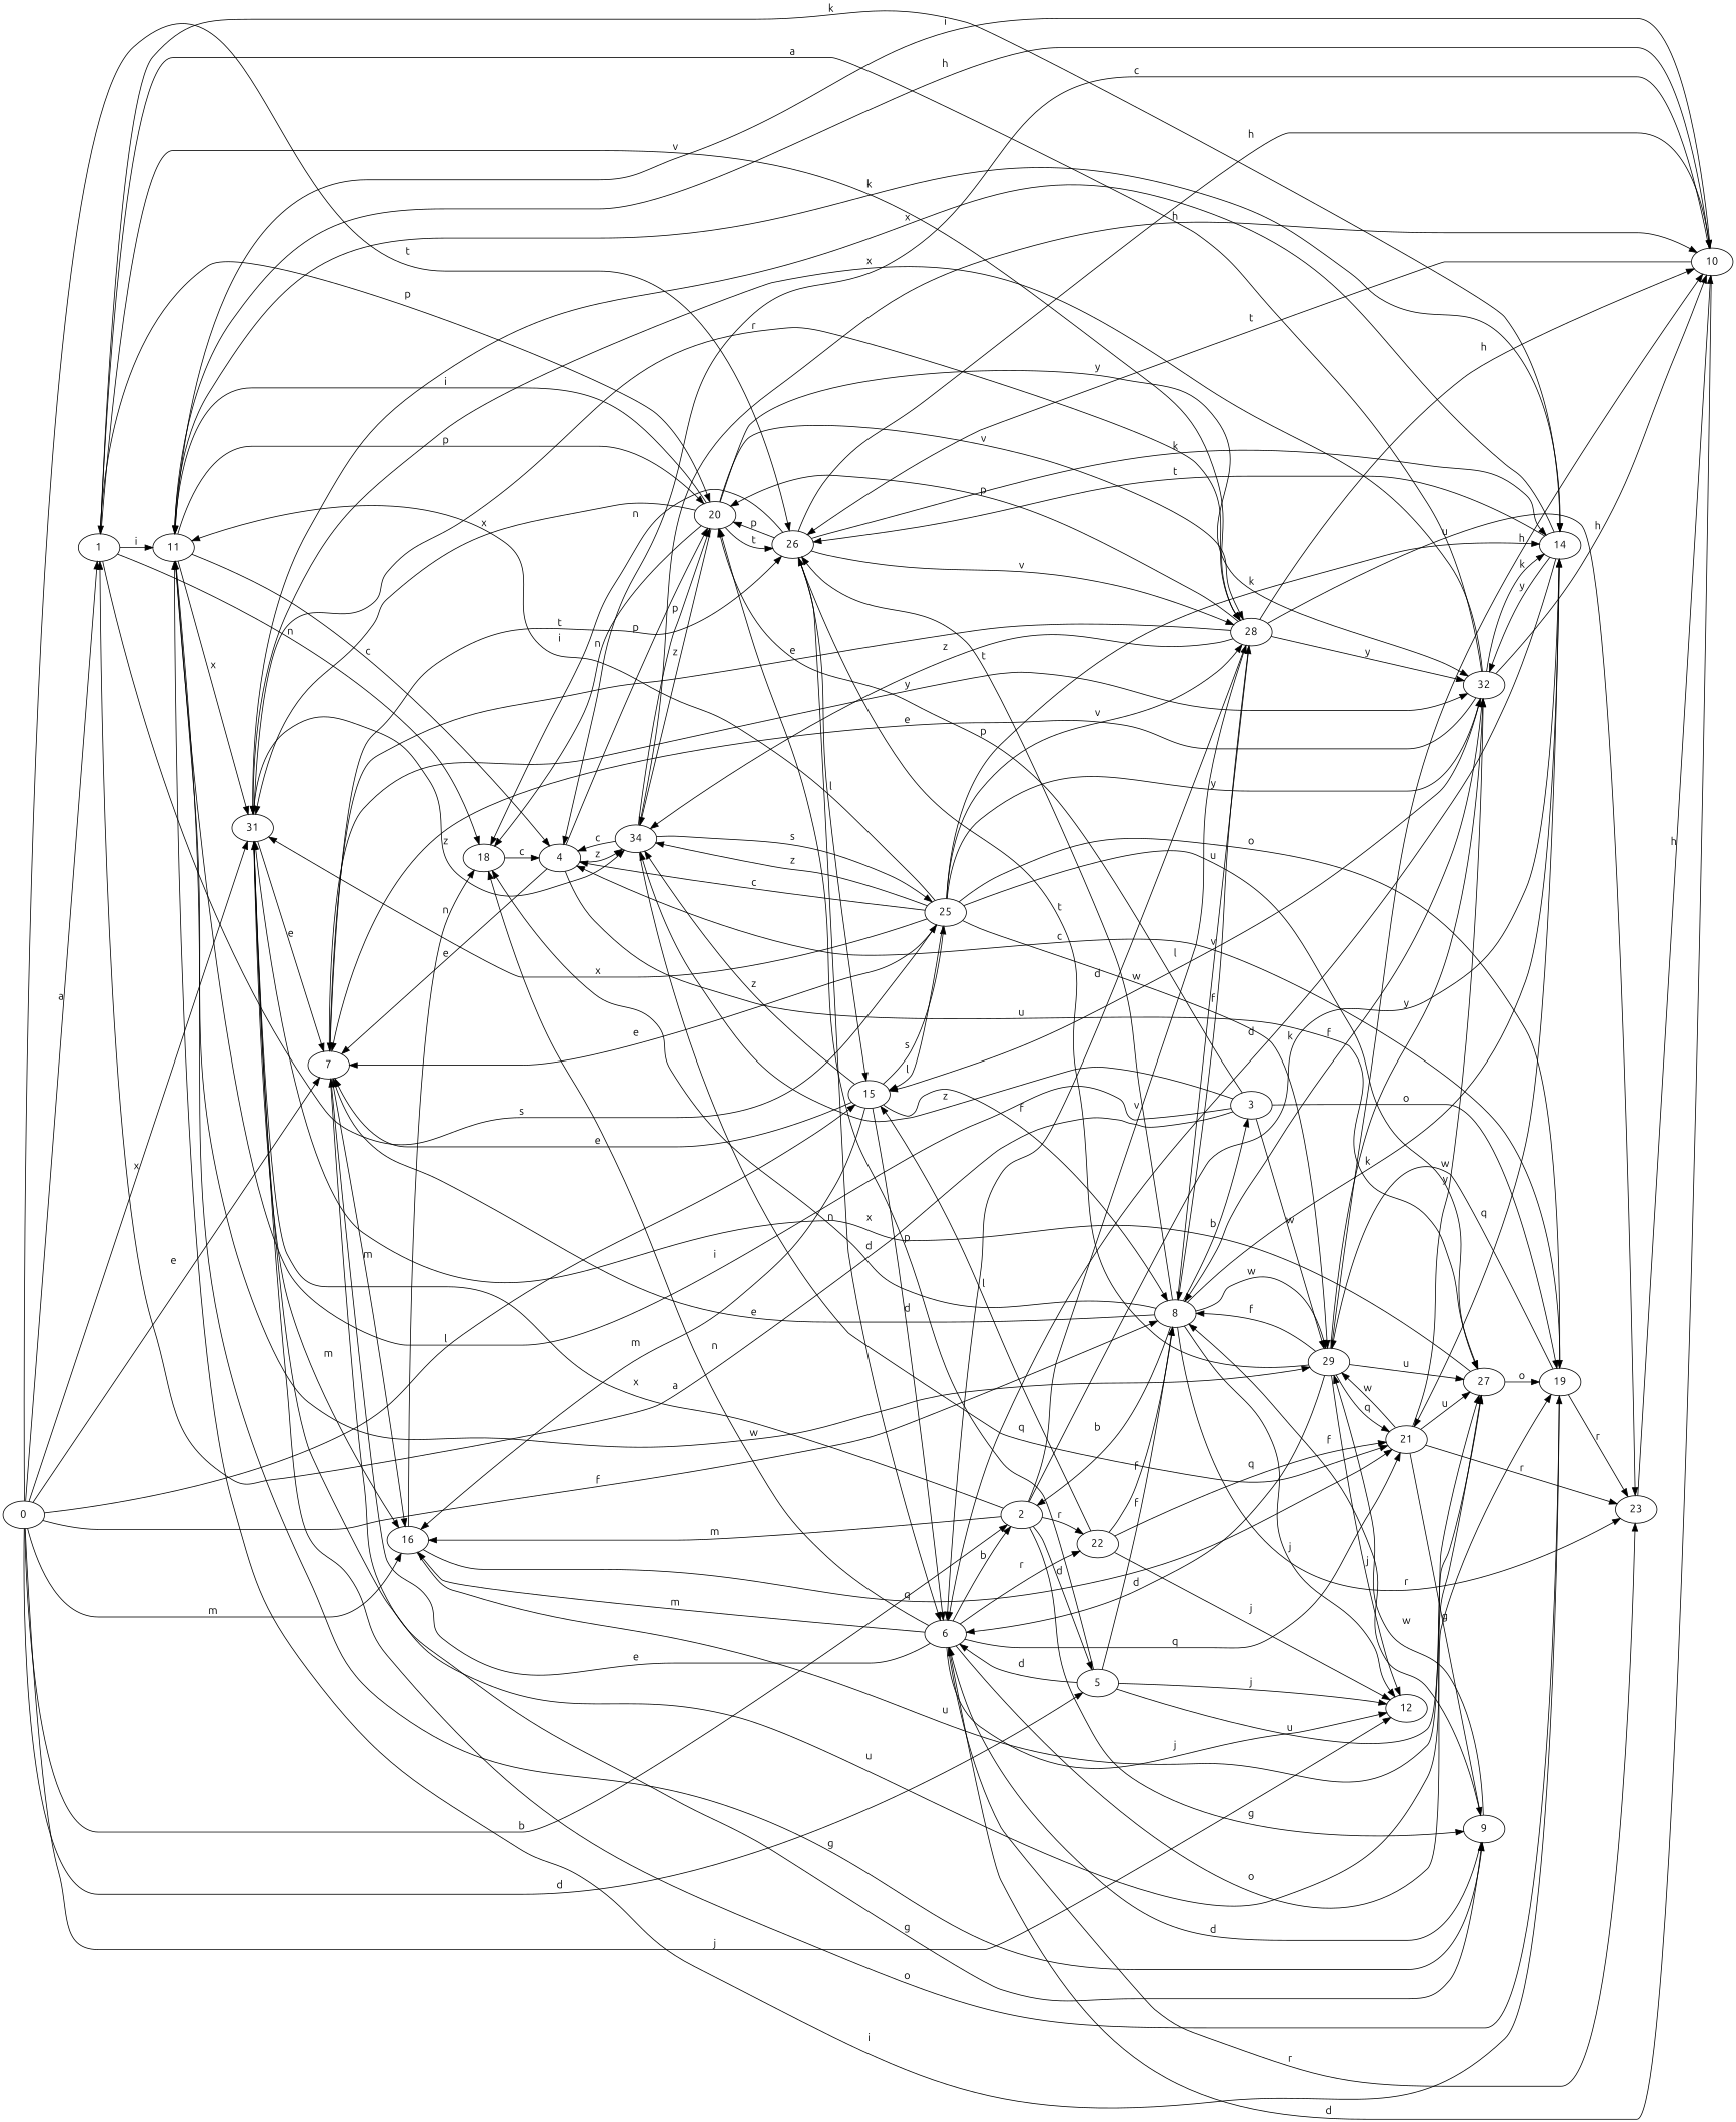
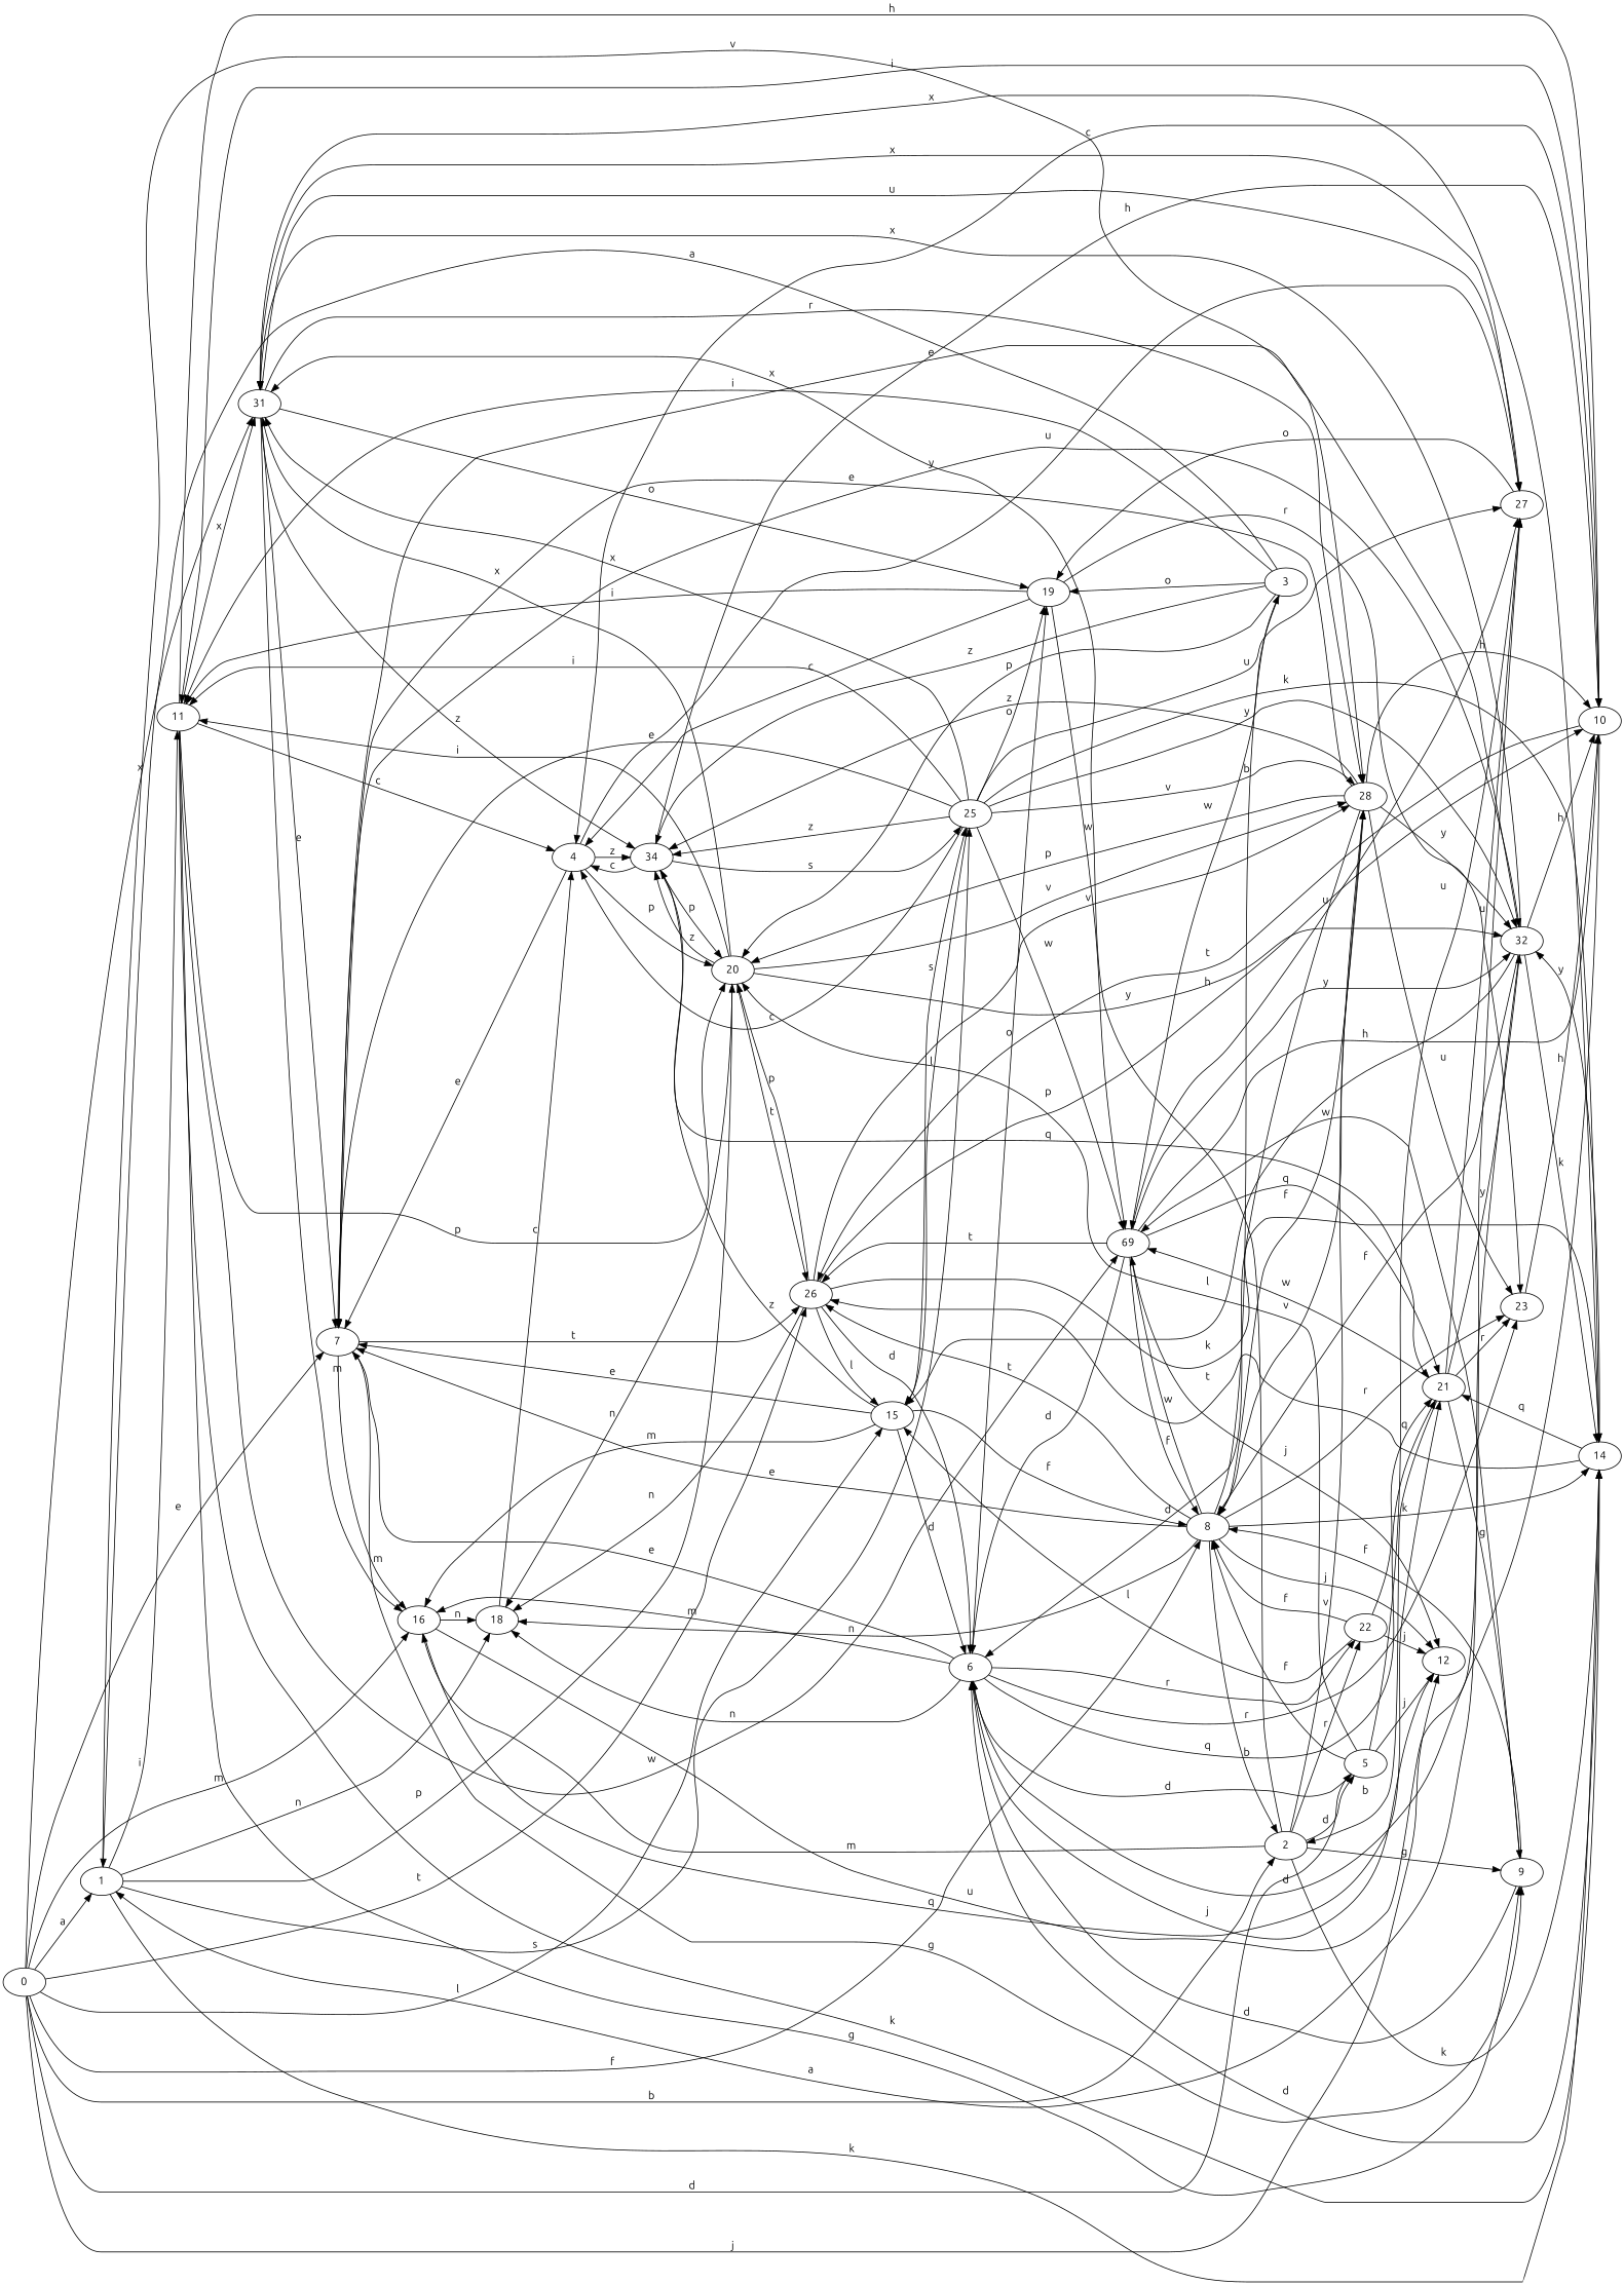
  strict digraph {
    fontname=Ubuntu
    rankdir=LR
    node [fontname=Ubuntu]
    edge [fontname=Ubuntu]
    0
    1
    2
    5
    7
    8
    12
    15
    16
    26
    31
    11
    14
    18
    20
    25
    28
    9
    22
    27
    6
    32
    3
-   29
+   29 [label=69]
    23
    34
    21
    10
    19
    4
    0 -> 1 [label=a]
    0 -> 2 [label=b]
    0 -> 5 [label=d]
    0 -> 7 [label=e]
    0 -> 8 [label=f]
    0 -> 12 [label=j]
    0 -> 15 [label=l]
    0 -> 16 [label=m]
    0 -> 26 [label=t]
    0 -> 31 [label=x]
    1 -> 11 [label=i]
    1 -> 14 [label=k]
    1 -> 18 [label=n]
    1 -> 20 [label=p]
    1 -> 25 [label=s]
    1 -> 28 [label=v]
    2 -> 5 [label=d]
    2 -> 16 [label=m]
    2 -> 31 [label=x]
    2 -> 14 [label=k]
    2 -> 28 [label=v]
    2 -> 9 [label=g]
    2 -> 22 [label=r]
    5 -> 8 [label=f]
    5 -> 12 [label=j]
    5 -> 20 [label=p]
    5 -> 27 [label=u]
    5 -> 6 [label=d]
    7 -> 16 [label=m]
    7 -> 26 [label=t]
    7 -> 9 [label=g]
    7 -> 32 [label=y]
    8 -> 2 [label=b]
    8 -> 7 [label=e]
    8 -> 12 [label=j]
    8 -> 26 [label=t]
    8 -> 14 [label=k]
    8 -> 18 [label=n]
    8 -> 28 [label=v]
    8 -> 3 [label=b]
    8 -> 29 [label=w]
    8 -> 23 [label=r]
    15 -> 7 [label=e]
    15 -> 8 [label=f]
    15 -> 16 [label=m]
    15 -> 25 [label=s]
    15 -> 6 [label=d]
    15 -> 34 [label=z]
    16 -> 18 [label=n]
    16 -> 27 [label=u]
    16 -> 21 [label=q]
    26 -> 15 [label=l]
    26 -> 14 [label=k]
    26 -> 18 [label=n]
    26 -> 20 [label=p]
    26 -> 28 [label=v]
    26 -> 6 [label=d]
    26 -> 10 [label=h]
    31 -> 7 [label=e]
    31 -> 16 [label=m]
    31 -> 28 [label=r]
    31 -> 27 [label=u]
    31 -> 34 [label=z]
    31 -> 19 [label=o]
    11 -> 31 [label=x]
    11 -> 14 [label=k]
    11 -> 20 [label=p]
    11 -> 9 [label=g]
    11 -> 29 [label=w]
    11 -> 10 [label=h]
    11 -> 4 [label=c]
    14 -> 26 [label=t]
    14 -> 31 [label=x]
    14 -> 6 [label=d]
    14 -> 32 [label=y]
    14 -> 21 [label=q]
    18 -> 4 [label=c]
    20 -> 26 [label=t]
    20 -> 31 [label=x]
    20 -> 11 [label=i]
    20 -> 18 [label=n]
    20 -> 28 [label=v]
    20 -> 32 [label=y]
    20 -> 34 [label=z]
    25 -> 7 [label=e]
    25 -> 15 [label=l]
    25 -> 31 [label=x]
    25 -> 11 [label=i]
    25 -> 14 [label=k]
    25 -> 28 [label=v]
    25 -> 27 [label=u]
    25 -> 32 [label=y]
    25 -> 29 [label=w]
    25 -> 34 [label=z]
    25 -> 19 [label=o]
    25 -> 4 [label=c]
    28 -> 7 [label=e]
    28 -> 8 [label=f]
    28 -> 20 [label=p]
    28 -> 6 [label=d]
    28 -> 32 [label=y]
    28 -> 23 [label=u]
    28 -> 34 [label=z]
    28 -> 10 [label=h]
    9 -> 8 [label=f]
    9 -> 6 [label=d]
    9 -> 29 [label=w]
    22 -> 8 [label=f]
    22 -> 12 [label=j]
    22 -> 15 [label=l]
    22 -> 21 [label=q]
    27 -> 31 [label=x]
    27 -> 19 [label=o]
-   6 -> 2 [label=b]
+   21 -> 2 [label=b]
    6 -> 7 [label=e]
    6 -> 12 [label=j]
    6 -> 16 [label=m]
    6 -> 18 [label=n]
    6 -> 22 [label=r]
    6 -> 23 [label=r]
    6 -> 21 [label=q]
    6 -> 19 [label=o]
    32 -> 1 [label=a]
    32 -> 7 [label=e]
    32 -> 8 [label=f]
    32 -> 15 [label=l]
    32 -> 31 [label=x]
    32 -> 14 [label=k]
    32 -> 10 [label=h]
    3 -> 1 [label=a]
    3 -> 11 [label=i]
    3 -> 20 [label=p]
    3 -> 29 [label=w]
    3 -> 34 [label=z]
    3 -> 19 [label=o]
    29 -> 8 [label=f]
    29 -> 12 [label=j]
    29 -> 26 [label=t]
    29 -> 27 [label=u]
    29 -> 6 [label=d]
    29 -> 32 [label=y]
    29 -> 21 [label=q]
    29 -> 10 [label=h]
    23 -> 10 [label=h]
    34 -> 20 [label=p]
    34 -> 25 [label=s]
    34 -> 21 [label=q]
    34 -> 10 [label=h]
    34 -> 4 [label=c]
    21 -> 9 [label=g]
    21 -> 27 [label=u]
    21 -> 32 [label=y]
    21 -> 29 [label=w]
    21 -> 23 [label=r]
    10 -> 26 [label=t]
    10 -> 11 [label=i]
    10 -> 6 [label=d]
    10 -> 4 [label=c]
    19 -> 11 [label=i]
    19 -> 29 [label=w]
    19 -> 23 [label=r]
    19 -> 4 [label=c]
    4 -> 7 [label=e]
    4 -> 20 [label=p]
    4 -> 27 [label=u]
    4 -> 34 [label=z]
  }
